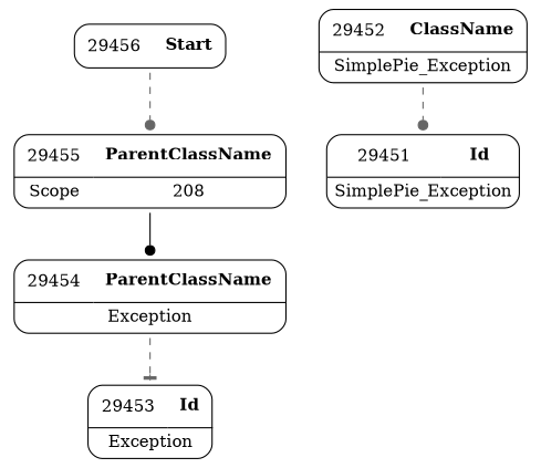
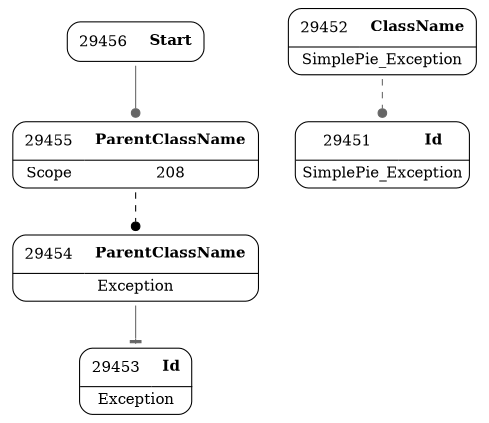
  digraph {
    node [shape=none]
    edge [arrowhead=dot color=gray40 style=solid weight=2]
    n1 [label=<<TABLE border='1' cellspacing='0' cellpadding='10' style='rounded' ><TR><TD border='0'>29456</TD><TD border='0'><B>Start</B></TD></TR></TABLE>>]
    n2 [label=<<TABLE border='1' cellspacing='0' cellpadding='10' style='rounded' ><TR><TD border='0'>29455</TD><TD border='0'><B>ParentClassName</B></TD></TR><HR/><TR><TD border='0' cellpadding='5'>Scope</TD><TD border='0' cellpadding='5'>208</TD></TR></TABLE>>]
    n3 [label=<<TABLE border='1' cellspacing='0' cellpadding='10' style='rounded' ><TR><TD border='0'>29454</TD><TD border='0'><B>ParentClassName</B></TD></TR><HR/><TR><TD border='0' cellpadding='5' colspan='2'>Exception</TD></TR></TABLE>>]
    n4 [label=<<TABLE border='1' cellspacing='0' cellpadding='10' style='rounded' ><TR><TD border='0'>29452</TD><TD border='0'><B>ClassName</B></TD></TR><HR/><TR><TD border='0' cellpadding='5' colspan='2'>SimplePie_Exception</TD></TR></TABLE>>]
    n5 [label=<<TABLE border='1' cellspacing='0' cellpadding='10' style='rounded' ><TR><TD border='0'>29451</TD><TD border='0'><B>Id</B></TD></TR><HR/><TR><TD border='0' cellpadding='5' colspan='2'>SimplePie_Exception</TD></TR></TABLE>>]
    n6 [label=<<TABLE border='1' cellspacing='0' cellpadding='10' style='rounded' ><TR><TD border='0'>29453</TD><TD border='0'><B>Id</B></TD></TR><HR/><TR><TD border='0' cellpadding='5' colspan='2'>Exception</TD></TR></TABLE>>]
-   n1 -> n2 [style=dashed]
-   n2 -> n3 [color=black]
-   n3 -> n6 [arrowhead=tee style=dashed]
+   n1 -> n2
+   n2 -> n3 [color=black style=dashed]
+   n3 -> n6 [arrowhead=tee]
    n4 -> n5 [style=dashed]
  }
